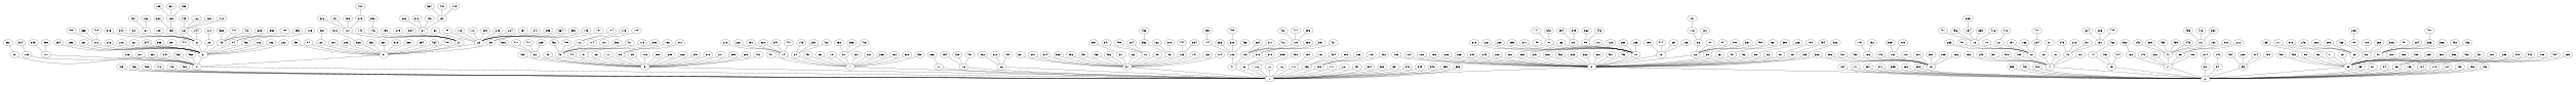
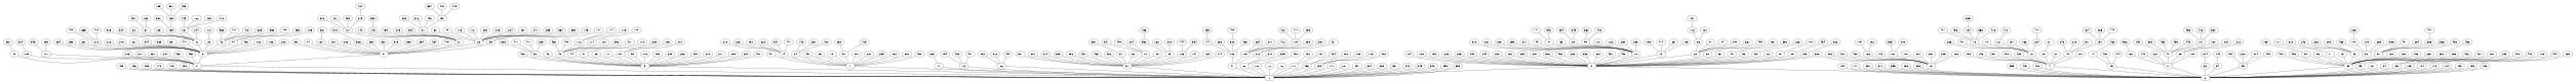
  graph {
    322
    8
    18
    1
    2
    0
    3
    4
    5
    6
    7
    9
    10
    11
    12
    13
    14
    15
    16
    17
    19
    20
    21
    22
    23
    24
    25
    26
    27
    28
    29
    30
    31
    32
    33
    34
    35
    36
    37
    38
    39
    40
    41
    42
    43
    44
    45
    46
    47
    48
    49
    50
    51
    52
    53
    54
    55
    56
    57
    58
    59
    60
    61
    62
    63
    64
    65
    66
    67
    68
    69
    70
    71
    72
    73
    74
    75
    76
    77
    78
    79
    80
    81
    82
    83
    84
    85
    86
    87
    88
    89
    90
    91
    92
    93
    94
    95
    96
    97
    98
    99
    100
    101
    102
    103
    104
    105
    406
    106
    107
    108
    109
    110
    111
    112
    113
    114
    115
    116
    117
    118
    119
    120
    121
    122
    123
    124
    125
    126
    127
    128
    129
    130
    131
    132
    133
    134
-   135
    136
    137
    138
    139
    140
    141
    142
    143
    144
    145
    146
    147
    148
    149
    150
    151
    152
    153
    154
    155
    156
    157
    158
    159
    160
    161
    162
    163
    164
    165
    166
    167
    168
    169
    170
    171
    172
    173
    174
    175
    176
    177
    178
    179
    180
    181
    182
    183
    184
    185
    186
    187
    188
    189
    190
    191
    192
    193
    194
    195
    196
    197
    198
    199
    200
    201
    202
    203
    204
    205
    206
    207
    n211 [label=508]
    209
    210
    n214 [label=711]
    212
    213
    n217 [label=614]
    215
    216
    217
    218
    219
    220
    221
    222
    223
    224
    225
    226
    n230 [label=827]
    228
    229
    230
    231
    232
    233
    234
    235
    236
    237
    238
    239
    240
    241
    242
    243
    244
    245
    246
    247
    248
    249
    250
    251
    252
    253
    254
    255
    256
    257
    258
    259
    260
    261
    262
    263
    264
    265
    266
    267
    268
    269
    270
    271
    272
    273
    274
    275
    276
    277
    278
    279
    n283 [label=880]
    281
    282
    283
    284
    285
    286
    287
    288
    289
    290
    291
    292
    293
    294
    295
    296
    297
    298
    299
    300
    301
    302
    303
    304
    305
    306
    307
    308
    309
    310
    311
    312
    313
    314
    315
    316
    317
    318
    319
    460
    320
    321
    323
    324
    325
    326
    327
    328
    329
    330
    331
    332
    333
    334
    335
    336
    337
    338
    339
    340
    341
    342
    343
    344
    345
    346
    347
    348
    349
    350
    351
    352
    353
    354
    355
-   356
    357
    358
    359
    360
    361
    362
    n366 [label=963]
    364
    365
    366
    367
    368
    369
    370
    371
    372
    373
    374
    375
    376
    377
    378
    379
    380
    381
    382
    383
    384
    385
    386
    388
    389
    390
    391
    392
    393
    394
    395
    396
    397
    398
    399
    400
    401
    402
    403
    404
    405
    407
    408
    409
    410
    411
    412
    413
    414
    415
    416
    417
    418
    419
    420
    421
    422
    423
    424
    425
    426
    427
    428
    429
    430
    431
    432
    433
    434
    435
    436
    437
    438
    439
    440
    441
    442
    443
    444
    445
    446
    447
    448
    449
    450
    451
    452
    453
    454
    455
    456
    457
    458
    459
    461
    462
    463
    464
    465
    466
    467
    468
    469
    470
    471
    472
    473
    474
    475
    476
    477
    478
    479
    480
    481
    482
    483
    484
    485
    486
    487
    488
    489
    490
    491
    n492 [label=592]
    493
    494
    495
    496
    497
    498
    499
    322 -- 8
    322 -- 18
    8 -- 1
    8 -- 2
    0 -- 1
    3 -- 0
    4 -- 2
    5 -- 1
    6 -- 3
    7 -- 1
    9 -- 0
    10 -- 8
    11 -- 1
    12 -- 4
    13 -- 8
    14 -- 7
    15 -- 2
    16 -- 1
    17 -- 2
    19 -- 0
    20 -- 4
    21 -- 9
    22 -- 8
    23 -- 9
    24 -- 7
    25 -- 13
    26 -- 1
    27 -- 4
    28 -- 8
    29 -- 3
    30 -- 6
    31 -- 1
    32 -- 2
    33 -- 8
    34 -- 2
    35 -- 2
    36 -- 5
    37 -- 31
    38 -- 2
    39 -- 9
    40 -- 8
    41 -- 1
    42 -- 5
    43 -- 5
    44 -- 5
    45 -- 7
    46 -- 3
    47 -- 17
    48 -- 4
    49 -- 10
    50 -- 38
    51 -- 5
    52 -- 8
    53 -- 8
    54 -- 3
    55 -- 2
    56 -- 38
    57 -- 10
    58 -- 28
    59 -- 9
    60 -- 23
    61 -- 2
    62 -- 31
    63 -- 10
    64 -- 2
    65 -- 7
    66 -- 8
    67 -- 6
    68 -- 17
    69 -- 5
    70 -- 31
    71 -- 38
    72 -- 1
    73 -- 38
    74 -- 15
    75 -- 12
    76 -- 1
    77 -- 5
    78 -- 12
    79 -- 7
    80 -- 8
    81 -- 21
    82 -- 1
    83 -- 38
    84 -- 9
    85 -- 23
    86 -- 22
    87 -- 22
    88 -- 8
    89 -- 10
    90 -- 31
    91 -- 7
    92 -- 38
    93 -- 31
    94 -- 22
    95 -- 10
    96 -- 2
    97 -- 38
    98 -- 5
    99 -- 5
    100 -- 1
    101 -- 4
    102 -- 41
    103 -- 2
    104 -- 2
    105 -- 406
    406 -- 3
    106 -- 3
    107 -- 47
    108 -- 17
    109 -- 0
    110 -- 10
    111 -- 1
    112 -- 43
    113 -- 23
    114 -- 43
    115 -- 112
    116 -- 5
    117 -- 71
    118 -- 2
    119 -- 41
    120 -- 9
    121 -- 12
    122 -- 17
    123 -- 31
    124 -- 2
    125 -- 10
    126 -- 18
    127 -- 21
    128 -- 38
    129 -- 6
    130 -- 47
    131 -- 48
    132 -- 67
    133 -- 8
    134 -- 75
-   135 -- 8
    136 -- 1
    137 -- 111
    138 -- 1
    139 -- 6
    140 -- 21
    141 -- 31
    142 -- 18
    143 -- 24
    144 -- 102
    145 -- 39
    146 -- 21
    147 -- 57
    148 -- 17
    149 -- 34
    150 -- 92
    151 -- 12
    152 -- 2
    153 -- 50
    154 -- 16
    155 -- 5
    156 -- 4
    157 -- 81
    158 -- 2
    159 -- 54
    160 -- 38
    161 -- 18
    162 -- 93
    163 -- 31
    164 -- 8
    165 -- 138
    166 -- 12
    167 -- 6
    168 -- 8
    169 -- 139
    170 -- 18
    171 -- 1
    172 -- 23
    173 -- 138
    174 -- 31
    175 -- 126
    176 -- 86
    177 -- 0
    178 -- 44
    179 -- 119
    180 -- 9
    181 -- 55
    182 -- 167
    183 -- 13
    184 -- 112
    185 -- 114
    186 -- 3
    187 -- 43
    188 -- 104
    189 -- 169
    190 -- 2
    191 -- 111
    192 -- 38
    193 -- 8
    194 -- 2
    195 -- 13
    196 -- 98
    197 -- 39
    198 -- 80
    199 -- 21
    200 -- 86
    201 -- 7
    202 -- 3
    203 -- 167
    204 -- 70
    205 -- 5
    206 -- 9
    207 -- 18
    n211 -- 136
    209 -- 23
    210 -- 29
    n214 -- 2
    212 -- 68
    213 -- 0
    n217 -- 131
    215 -- 23
    216 -- 41
    217 -- 0
    218 -- 14
    219 -- 92
    220 -- 35
    221 -- 17
    222 -- 8
    223 -- 81
    224 -- 23
    225 -- 158
    226 -- 53
    n230 -- 7
    228 -- 14
    229 -- 38
    230 -- 38
    231 -- 0
    232 -- 5
    233 -- 8
    234 -- 3
    235 -- 7
    236 -- 102
    237 -- 23
    238 -- 119
    239 -- 36
    240 -- 5
    241 -- 23
    242 -- 4
    243 -- 47
    244 -- 6
    245 -- 48
    246 -- 83
    247 -- 0
    248 -- 8
    249 -- 8
    250 -- 10
    251 -- 18
    252 -- 26
    253 -- 10
    254 -- 12
    255 -- 18
    256 -- 38
    257 -- 24
    258 -- 3
    259 -- 23
    260 -- 8
    261 -- 10
    262 -- 8
    263 -- 12
    264 -- 119
    265 -- 8
    266 -- 18
    267 -- 3
    268 -- 83
    269 -- 92
    270 -- 5
    271 -- 5
    272 -- 3
    273 -- 48
    274 -- 32
    275 -- 127
    276 -- 3
    277 -- 119
    278 -- 3
    279 -- 21
    n283 -- 22
    281 -- 1
    282 -- 7
    283 -- 11
    284 -- 97
    285 -- 131
    286 -- 150
    287 -- 8
    288 -- 10
    289 -- 83
    290 -- 14
    291 -- 2
    292 -- 126
    293 -- 96
    294 -- 89
    295 -- 10
    296 -- 18
    297 -- 1
    298 -- 179
    299 -- 144
    300 -- 139
    301 -- 31
    302 -- 7
    303 -- 36
    304 -- 109
    305 -- 134
    306 -- 92
    307 -- 31
    308 -- 102
    309 -- 5
    310 -- 98
    311 -- 20
    312 -- 26
    313 -- 68
    314 -- 31
    315 -- 6
    316 -- 8
    317 -- 2
    318 -- 93
    319 -- 460
    460 -- 8
    320 -- 14
    321 -- 169
    323 -- 8
    324 -- 1
    325 -- 46
    326 -- 9
    327 -- 3
    328 -- 1
    329 -- 5
    330 -- 107
    331 -- 1
    332 -- 8
    333 -- 9
    334 -- 157
    335 -- 2
    336 -- 97
    337 -- 9
    338 -- 91
    339 -- 161
    340 -- 6
    341 -- 70
    342 -- 1
    343 -- 177
    344 -- 3
    345 -- 1
    346 -- 57
    347 -- 14
    348 -- 1
    349 -- 89
    350 -- 146
    351 -- 4
    352 -- 93
    353 -- 75
    354 -- 123
    355 -- 82
-   356 -- 91
    357 -- 216
    358 -- 46
    359 -- 1
    360 -- 8
    361 -- 19
    362 -- 95
    n366 -- 46
    364 -- 23
    365 -- 272
    366 -- 97
    367 -- 22
    368 -- 2
    369 -- 31
    370 -- 82
    371 -- 48
    372 -- 81
    373 -- 9
    374 -- 35
    375 -- 83
    376 -- 127
    377 -- 10
    378 -- 326
    379 -- 161
    380 -- 51
    381 -- 120
    382 -- 133
    383 -- 1
    384 -- 21
    385 -- 3
    386 -- 2
    388 -- 9
    389 -- 47
    390 -- 40
    391 -- 3
    392 -- 43
    393 -- 2
    394 -- 9
    395 -- 54
    396 -- 31
    397 -- 37
    398 -- 23
    399 -- 177
    400 -- 4
    401 -- 5
    402 -- 179
    403 -- 97
    404 -- 275
    405 -- 35
    407 -- 127
    408 -- 46
    409 -- 1
    410 -- 121
    411 -- 36
    412 -- 167
    413 -- 91
    414 -- 13
    415 -- 2
    416 -- 75
    417 -- 43
    418 -- 46
    419 -- 96
    420 -- 24
    421 -- 216
    422 -- 2
    423 -- 0
    424 -- 136
    425 -- 4
    426 -- 1
    427 -- 18
    428 -- 5
    429 -- 16
    430 -- 18
    431 -- 8
    432 -- 38
    433 -- 169
    434 -- 88
    435 -- 47
    436 -- 230
    437 -- 31
    438 -- 7
    439 -- 47
    440 -- 157
    441 -- 3
    442 -- 103
    443 -- 47
    444 -- 123
    445 -- 167
    446 -- 95
    447 -- 14
    448 -- 81
    449 -- 131
    450 -- 336
    451 -- 16
    452 -- 43
    453 -- 107
    454 -- 118
    455 -- 308
    456 -- 8
    457 -- 12
    458 -- 100
    459 -- 22
    461 -- 15
    462 -- 74
    463 -- 31
    464 -- 9
    465 -- 92
    466 -- 31
    467 -- 38
    468 -- 102
    469 -- 1
    470 -- 1
    471 -- 7
    472 -- 119
    473 -- 1
    474 -- 15
    475 -- 157
    476 -- 107
    477 -- 36
    478 -- 179
    479 -- 9
    480 -- 254
    481 -- 176
    482 -- 138
    483 -- 0
    484 -- 35
    485 -- 272
    486 -- 352
    487 -- 75
    488 -- 1
    489 -- 43
    490 -- 38
    491 -- 97
    n492 -- 122
    493 -- 38
    494 -- 26
    495 -- 272
    496 -- 75
    497 -- 67
    498 -- 127
    499 -- 70
  }
